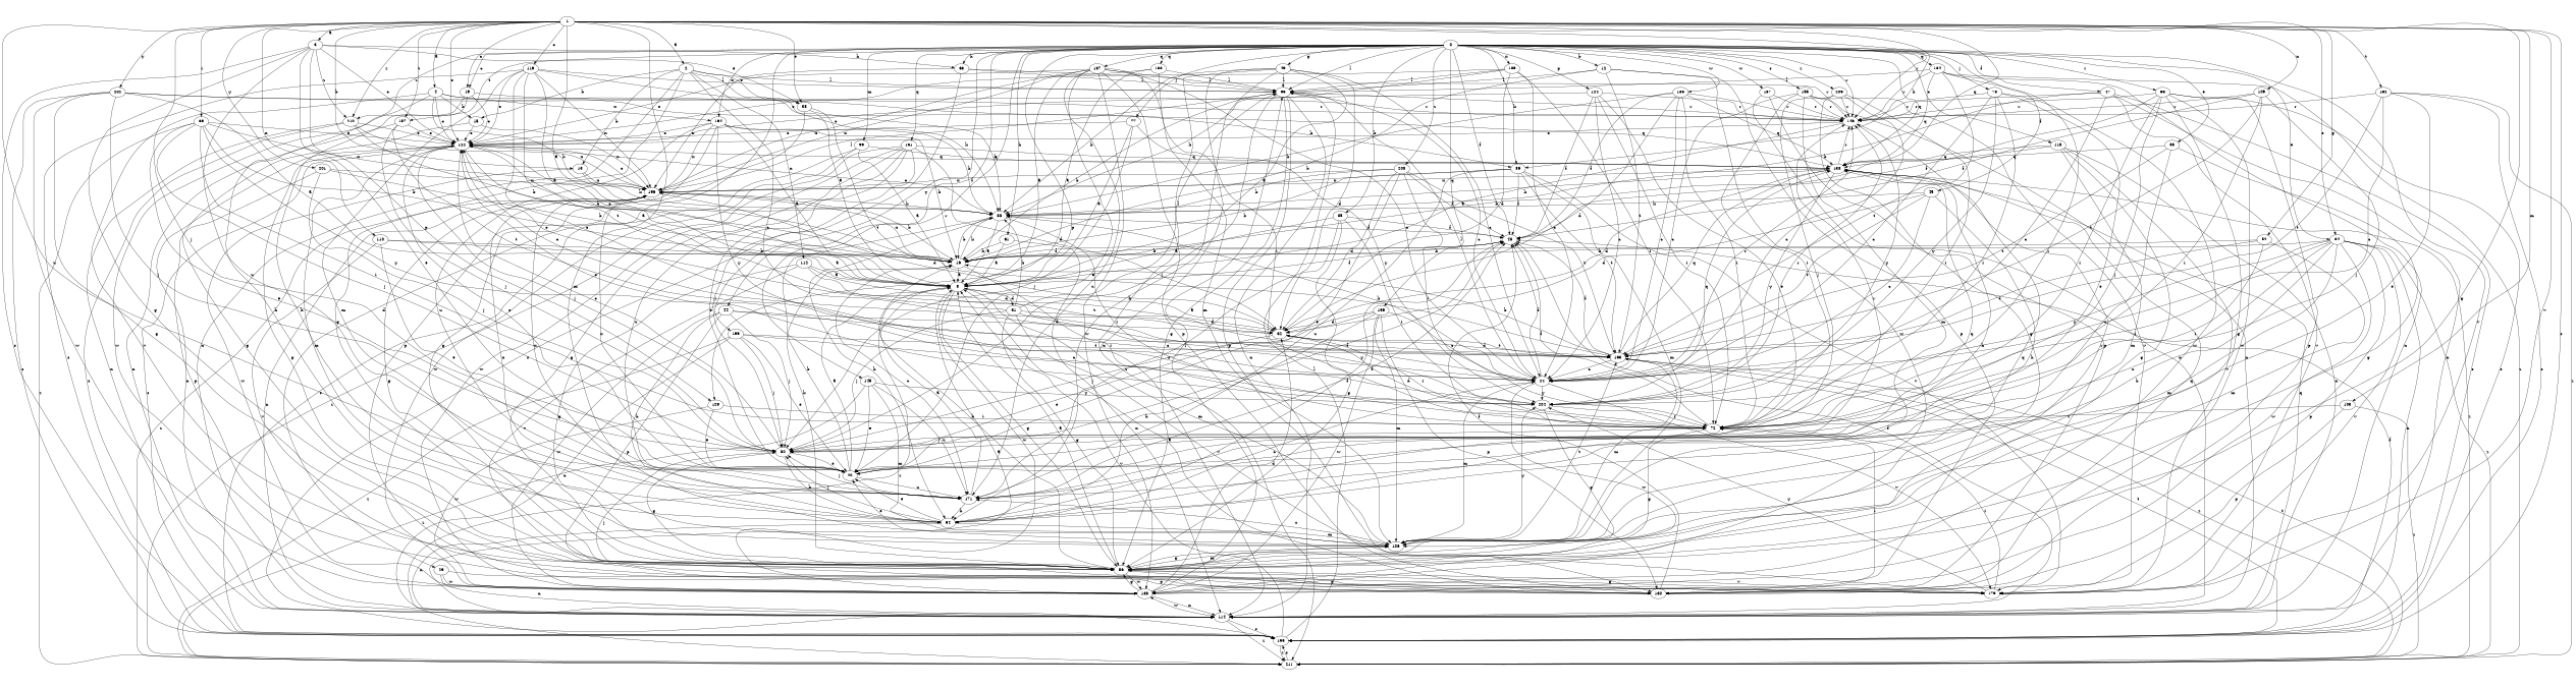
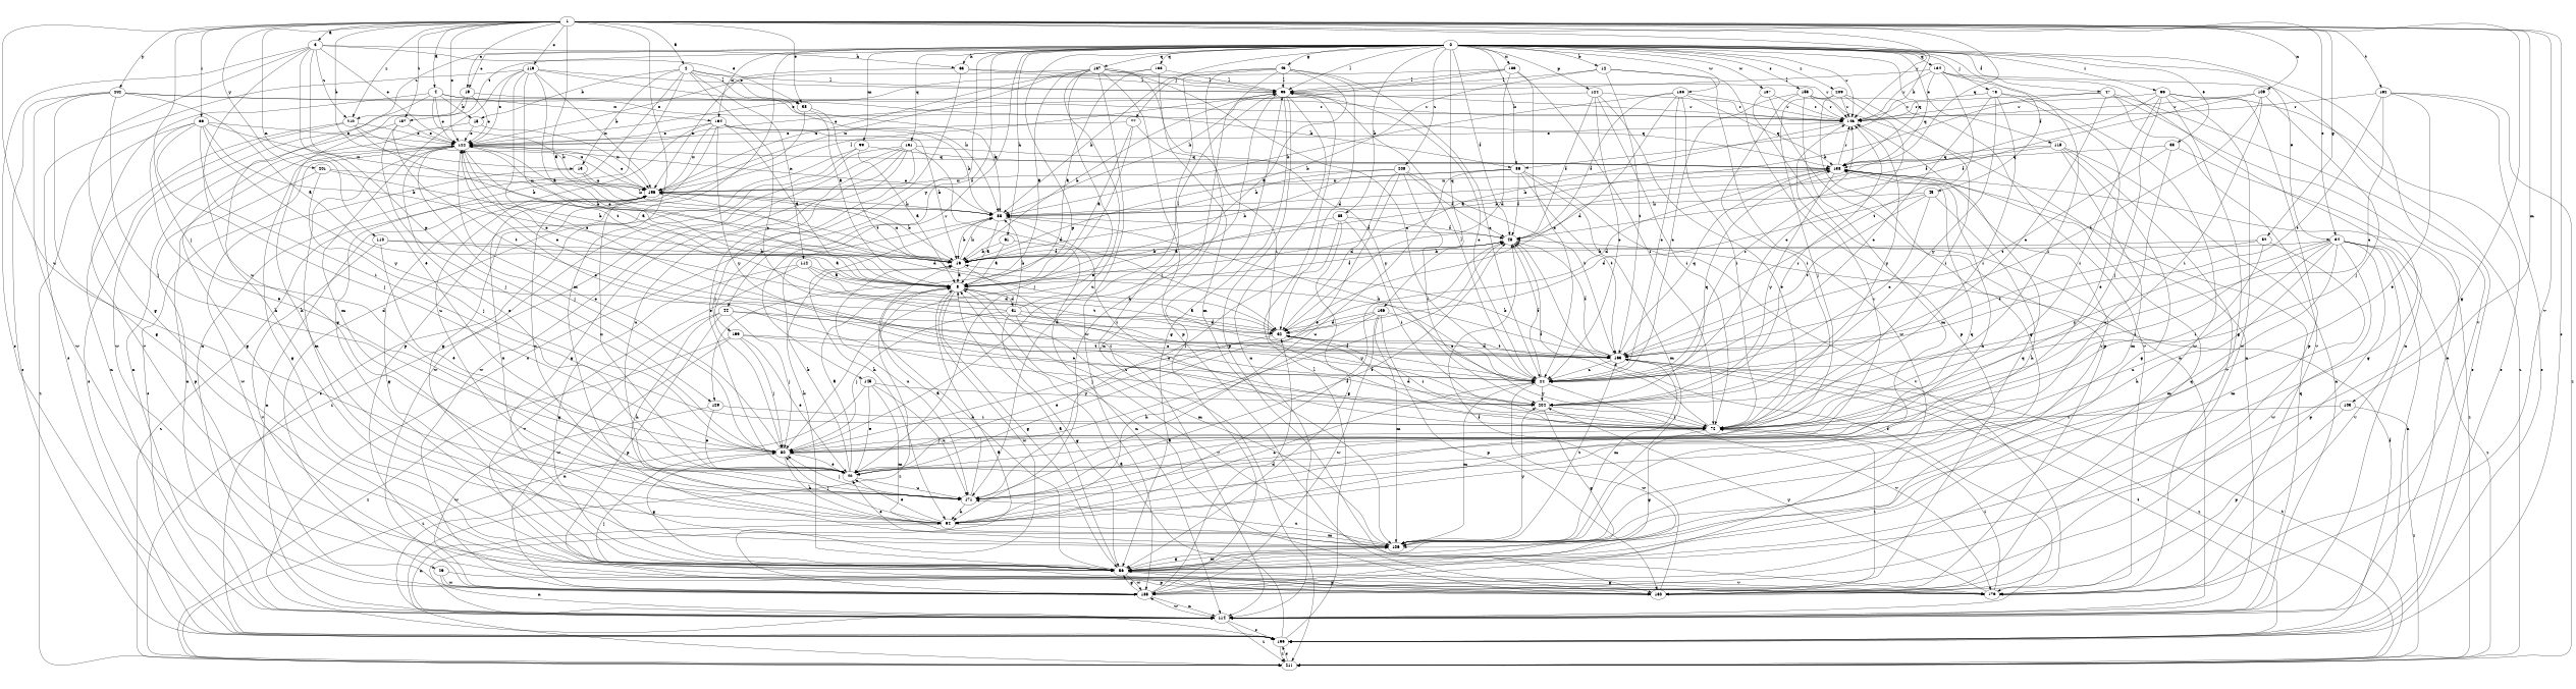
  strict digraph {
    0
    12
    19
    29
    33
    34
    44
    45
    47
    48
    49
    61
    63
    66
    77
    78
    85
    86
    96
    99
    118
    124
    129
    131
    133
    134
    136
    137
    138
    145
    146
    153
    157
    179
    185
    187
    189
    194
    199
    208
    209
    210
    188
    16
    130
    163
    122
    64
    114
    56
    171
    106
    211
    72
    204
    80
    24
    32
    88
    155
    8
    196
    40
    1
    2
    3
    4
    13
    38
    52
    69
    103
    109
    110
    119
    162
    201
    202
    15
    112
    31
    0 -> 12 [label=b]
    0 -> 19 [label=c]
    0 -> 29 [label=d]
    0 -> 33 [label=e]
    0 -> 34 [label=e]
    0 -> 44 [label=f]
    0 -> 45 [label=f]
    0 -> 47 [label=f]
    0 -> 48 [label=f]
    0 -> 49 [label=g]
    0 -> 61 [label=h]
    0 -> 63 [label=h]
    0 -> 66 [label=i]
    0 -> 77 [label=j]
    0 -> 78 [label=j]
    0 -> 85 [label=k]
    0 -> 86 [label=k]
    0 -> 96 [label=l]
    0 -> 99 [label=m]
    0 -> 118 [label=o]
    0 -> 124 [label=p]
    0 -> 129 [label=p]
    0 -> 131 [label=q]
    0 -> 133 [label=q]
    0 -> 134 [label=q]
    0 -> 136 [label=q]
    0 -> 137 [label=q]
    0 -> 138 [label=q]
    0 -> 145 [label=r]
    0 -> 146 [label=r]
    0 -> 153 [label=s]
    0 -> 157 [label=t]
    0 -> 179 [label=v]
    0 -> 185 [label=w]
    0 -> 187 [label=w]
    0 -> 189 [label=x]
    0 -> 194 [label=x]
    0 -> 199 [label=y]
    0 -> 208 [label=z]
    0 -> 209 [label=z]
    0 -> 210 [label=z]
    12 -> 96 [label=l]
    12 -> 188 [label=w]
    12 -> 16 [label=b]
    12 -> 130 [label=p]
    12 -> 163 [label=t]
    19 -> 146 [label=r]
    19 -> 188 [label=w]
    19 -> 122 [label=o]
    19 -> 64 [label=h]
    29 -> 188 [label=w]
    29 -> 130 [label=p]
    29 -> 114 [label=n]
    33 -> 138 [label=q]
    33 -> 163 [label=t]
    33 -> 56 [label=g]
    33 -> 171 [label=u]
    34 -> 179 [label=v]
    34 -> 188 [label=w]
    34 -> 16 [label=b]
    34 -> 130 [label=p]
    34 -> 64 [label=h]
    34 -> 114 [label=n]
    34 -> 171 [label=u]
    34 -> 106 [label=m]
    34 -> 211 [label=z]
    34 -> 72 [label=i]
    34 -> 204 [label=y]
    44 -> 188 [label=w]
    44 -> 130 [label=p]
    44 -> 64 [label=h]
    44 -> 80 [label=j]
    44 -> 24 [label=c]
    44 -> 32 [label=d]
    45 -> 163 [label=t]
    45 -> 64 [label=h]
    45 -> 24 [label=c]
    45 -> 32 [label=d]
    45 -> 88 [label=k]
    47 -> 146 [label=r]
    47 -> 179 [label=v]
    47 -> 114 [label=n]
    47 -> 24 [label=c]
    47 -> 88 [label=k]
    47 -> 155 [label=s]
    48 -> 16 [label=b]
    49 -> 96 [label=l]
    49 -> 64 [label=h]
    49 -> 114 [label=n]
    49 -> 211 [label=z]
    49 -> 24 [label=c]
    49 -> 32 [label=d]
    49 -> 88 [label=k]
    49 -> 8 [label=a]
    61 -> 16 [label=b]
    61 -> 114 [label=n]
    61 -> 8 [label=a]
    63 -> 96 [label=l]
    63 -> 146 [label=r]
    63 -> 155 [label=s]
    63 -> 196 [label=x]
    66 -> 48 [label=f]
    66 -> 146 [label=r]
    66 -> 188 [label=w]
    66 -> 130 [label=p]
    66 -> 56 [label=g]
    66 -> 72 [label=i]
    66 -> 80 [label=j]
    66 -> 155 [label=s]
    77 -> 122 [label=o]
    77 -> 204 [label=y]
    77 -> 80 [label=j]
    77 -> 8 [label=a]
    78 -> 146 [label=r]
    78 -> 188 [label=w]
    78 -> 72 [label=i]
    78 -> 204 [label=y]
    78 -> 24 [label=c]
    78 -> 40 [label=e]
    85 -> 48 [label=f]
    85 -> 56 [label=g]
    85 -> 171 [label=u]
    85 -> 72 [label=i]
    85 -> 8 [label=a]
    86 -> 48 [label=f]
    86 -> 179 [label=v]
    86 -> 16 [label=b]
    86 -> 163 [label=t]
    86 -> 171 [label=u]
    86 -> 106 [label=m]
    86 -> 196 [label=x]
    96 -> 146 [label=r]
    96 -> 16 [label=b]
    96 -> 130 [label=p]
    96 -> 114 [label=n]
    96 -> 56 [label=g]
    96 -> 80 [label=j]
    96 -> 24 [label=c]
    99 -> 138 [label=q]
    99 -> 188 [label=w]
    99 -> 155 [label=s]
    99 -> 8 [label=a]
    118 -> 138 [label=q]
    118 -> 179 [label=v]
    118 -> 16 [label=b]
    118 -> 114 [label=n]
    118 -> 56 [label=g]
    118 -> 106 [label=m]
    124 -> 48 [label=f]
    124 -> 146 [label=r]
    124 -> 122 [label=o]
    124 -> 72 [label=i]
    124 -> 24 [label=c]
    124 -> 40 [label=e]
    129 -> 188 [label=w]
    129 -> 72 [label=i]
    129 -> 40 [label=e]
    131 -> 138 [label=q]
    131 -> 188 [label=w]
    131 -> 56 [label=g]
    131 -> 171 [label=u]
    131 -> 211 [label=z]
    131 -> 80 [label=j]
    131 -> 32 [label=d]
    131 -> 40 [label=e]
    133 -> 96 [label=l]
    133 -> 106 [label=m]
    133 -> 8 [label=a]
    133 -> 196 [label=x]
    134 -> 96 [label=l]
    134 -> 138 [label=q]
    134 -> 146 [label=r]
    134 -> 163 [label=t]
    134 -> 114 [label=n]
    134 -> 211 [label=z]
    134 -> 72 [label=i]
    136 -> 188 [label=w]
    136 -> 130 [label=p]
    136 -> 64 [label=h]
    136 -> 106 [label=m]
    136 -> 80 [label=j]
    136 -> 24 [label=c]
    136 -> 32 [label=d]
    137 -> 96 [label=l]
    137 -> 188 [label=w]
    137 -> 130 [label=p]
    137 -> 122 [label=o]
    137 -> 171 [label=u]
    137 -> 72 [label=i]
    137 -> 24 [label=c]
    137 -> 8 [label=a]
    137 -> 196 [label=x]
    137 -> 40 [label=e]
    138 -> 146 [label=r]
    138 -> 64 [label=h]
    138 -> 211 [label=z]
    138 -> 204 [label=y]
    138 -> 32 [label=d]
    138 -> 88 [label=k]
    138 -> 196 [label=x]
    145 -> 171 [label=u]
    145 -> 106 [label=m]
    145 -> 211 [label=z]
    145 -> 204 [label=y]
    145 -> 40 [label=e]
    146 -> 122 [label=o]
    146 -> 204 [label=y]
    146 -> 8 [label=a]
    153 -> 146 [label=r]
    153 -> 179 [label=v]
    153 -> 114 [label=n]
    153 -> 106 [label=m]
    153 -> 72 [label=i]
    153 -> 24 [label=c]
    157 -> 163 [label=t]
    157 -> 122 [label=o]
    157 -> 114 [label=n]
    157 -> 80 [label=j]
    179 -> 56 [label=g]
    179 -> 72 [label=i]
    179 -> 204 [label=y]
    179 -> 80 [label=j]
    185 -> 48 [label=f]
    185 -> 138 [label=q]
    185 -> 146 [label=r]
    185 -> 72 [label=i]
    185 -> 24 [label=c]
    185 -> 32 [label=d]
    185 -> 88 [label=k]
    187 -> 146 [label=r]
    187 -> 130 [label=p]
    187 -> 114 [label=n]
    189 -> 96 [label=l]
    189 -> 122 [label=o]
    189 -> 72 [label=i]
    189 -> 24 [label=c]
    189 -> 32 [label=d]
    189 -> 88 [label=k]
    194 -> 16 [label=b]
    194 -> 122 [label=o]
    194 -> 56 [label=g]
    194 -> 171 [label=u]
    194 -> 204 [label=y]
    194 -> 88 [label=k]
    194 -> 8 [label=a]
    194 -> 196 [label=x]
    199 -> 163 [label=t]
    199 -> 114 [label=n]
    199 -> 211 [label=z]
    199 -> 80 [label=j]
    199 -> 24 [label=c]
    199 -> 40 [label=e]
    208 -> 48 [label=f]
    208 -> 163 [label=t]
    208 -> 72 [label=i]
    208 -> 32 [label=d]
    208 -> 88 [label=k]
    208 -> 196 [label=x]
    208 -> 40 [label=e]
    209 -> 146 [label=r]
    209 -> 56 [label=g]
    209 -> 72 [label=i]
    209 -> 80 [label=j]
    209 -> 24 [label=c]
    210 -> 16 [label=b]
    210 -> 122 [label=o]
    210 -> 114 [label=n]
    210 -> 155 [label=s]
    210 -> 196 [label=x]
    188 -> 96 [label=l]
    188 -> 114 [label=n]
    188 -> 56 [label=g]
    188 -> 32 [label=d]
    16 -> 48 [label=f]
    16 -> 122 [label=o]
    16 -> 171 [label=u]
    16 -> 72 [label=i]
    16 -> 88 [label=k]
    16 -> 8 [label=a]
    16 -> 196 [label=x]
    130 -> 48 [label=f]
    130 -> 138 [label=q]
    130 -> 72 [label=i]
    130 -> 8 [label=a]
    163 -> 48 [label=f]
    163 -> 138 [label=q]
    163 -> 16 [label=b]
    163 -> 106 [label=m]
    163 -> 211 [label=z]
    163 -> 24 [label=c]
    163 -> 32 [label=d]
    122 -> 138 [label=q]
    122 -> 16 [label=b]
    122 -> 114 [label=n]
    122 -> 56 [label=g]
    122 -> 106 [label=m]
    122 -> 80 [label=j]
    122 -> 155 [label=s]
    122 -> 8 [label=a]
    64 -> 48 [label=f]
    64 -> 114 [label=n]
    64 -> 106 [label=m]
    64 -> 80 [label=j]
    64 -> 24 [label=c]
    64 -> 196 [label=x]
    64 -> 40 [label=e]
    114 -> 48 [label=f]
    114 -> 138 [label=q]
    114 -> 188 [label=w]
    114 -> 211 [label=z]
    114 -> 155 [label=s]
    114 -> 8 [label=a]
    56 -> 146 [label=r]
    56 -> 179 [label=v]
    56 -> 188 [label=w]
    56 -> 16 [label=b]
    56 -> 130 [label=p]
    56 -> 106 [label=m]
    56 -> 88 [label=k]
    56 -> 8 [label=a]
    171 -> 48 [label=f]
    171 -> 138 [label=q]
    171 -> 64 [label=h]
    171 -> 80 [label=j]
    171 -> 8 [label=a]
    171 -> 196 [label=x]
    106 -> 138 [label=q]
    106 -> 163 [label=t]
    106 -> 56 [label=g]
    106 -> 171 [label=u]
    106 -> 204 [label=y]
    106 -> 40 [label=e]
    211 -> 163 [label=t]
    211 -> 155 [label=s]
    72 -> 48 [label=f]
    72 -> 56 [label=g]
    72 -> 80 [label=j]
    72 -> 32 [label=d]
    204 -> 138 [label=q]
    204 -> 146 [label=r]
    204 -> 122 [label=o]
    204 -> 56 [label=g]
    204 -> 72 [label=i]
    80 -> 48 [label=f]
    80 -> 122 [label=o]
    80 -> 64 [label=h]
    80 -> 56 [label=g]
    80 -> 40 [label=e]
    24 -> 48 [label=f]
    24 -> 96 [label=l]
    24 -> 146 [label=r]
    24 -> 179 [label=v]
    24 -> 188 [label=w]
    24 -> 106 [label=m]
    24 -> 204 [label=y]
    24 -> 88 [label=k]
    32 -> 163 [label=t]
    32 -> 122 [label=o]
    32 -> 72 [label=i]
    32 -> 8 [label=a]
    32 -> 40 [label=e]
    88 -> 48 [label=f]
    88 -> 16 [label=b]
    88 -> 122 [label=o]
    88 -> 64 [label=h]
    88 -> 72 [label=i]
    88 -> 8 [label=a]
    155 -> 48 [label=f]
    155 -> 96 [label=l]
    155 -> 163 [label=t]
    155 -> 211 [label=z]
-   155 -> 8 [label=v]
+   155 -> 8 [label=a]
    8 -> 48 [label=f]
    8 -> 188 [label=w]
    8 -> 56 [label=g]
    8 -> 106 [label=m]
    8 -> 211 [label=z]
    8 -> 31 [label=d]
    196 -> 96 [label=l]
    196 -> 16 [label=b]
    196 -> 122 [label=o]
    196 -> 114 [label=n]
    196 -> 56 [label=g]
    196 -> 211 [label=z]
    196 -> 32 [label=d]
    196 -> 88 [label=k]
    40 -> 146 [label=r]
    40 -> 16 [label=b]
    40 -> 122 [label=o]
    40 -> 171 [label=u]
    40 -> 8 [label=a]
    40 -> 196 [label=x]
    1 -> 19 [label=c]
    1 -> 34 [label=e]
    1 -> 86 [label=k]
    1 -> 138 [label=q]
    1 -> 146 [label=r]
    1 -> 157 [label=t]
    1 -> 179 [label=v]
    1 -> 210 [label=z]
    1 -> 122 [label=o]
    1 -> 56 [label=g]
    1 -> 171 [label=u]
    1 -> 106 [label=m]
    1 -> 80 [label=j]
    1 -> 155 [label=s]
    1 -> 8 [label=a]
    1 -> 2 [label=a]
    1 -> 3 [label=a]
    1 -> 4 [label=a]
    1 -> 13 [label=b]
    1 -> 38 [label=e]
    1 -> 52 [label=g]
    1 -> 69 [label=i]
    1 -> 103 [label=m]
    1 -> 109 [label=n]
    1 -> 110 [label=n]
    1 -> 119 [label=o]
    1 -> 162 [label=t]
    1 -> 201 [label=y]
    1 -> 202 [label=y]
    2 -> 96 [label=l]
    2 -> 114 [label=n]
    2 -> 56 [label=g]
    2 -> 24 [label=c]
    2 -> 8 [label=a]
    2 -> 13 [label=b]
    2 -> 38 [label=e]
    2 -> 15 [label=b]
    2 -> 112 [label=n]
    3 -> 63 [label=h]
    3 -> 129 [label=p]
    3 -> 210 [label=z]
    3 -> 122 [label=o]
    3 -> 56 [label=g]
    3 -> 171 [label=u]
    3 -> 155 [label=s]
    3 -> 40 [label=e]
    3 -> 38 [label=e]
    4 -> 86 [label=k]
    4 -> 179 [label=v]
    4 -> 194 [label=x]
    4 -> 122 [label=o]
    4 -> 64 [label=h]
    4 -> 88 [label=k]
    4 -> 15 [label=b]
    13 -> 188 [label=w]
    13 -> 88 [label=k]
    13 -> 196 [label=x]
    38 -> 130 [label=p]
    38 -> 163 [label=t]
    38 -> 88 [label=k]
    52 -> 16 [label=b]
    52 -> 163 [label=t]
    52 -> 106 [label=m]
    52 -> 72 [label=i]
    69 -> 16 [label=b]
    69 -> 122 [label=o]
    69 -> 211 [label=z]
    69 -> 72 [label=i]
    69 -> 204 [label=y]
    69 -> 80 [label=j]
    69 -> 196 [label=x]
    69 -> 40 [label=e]
    103 -> 130 [label=p]
    103 -> 211 [label=z]
    103 -> 72 [label=i]
    109 -> 48 [label=f]
    109 -> 146 [label=r]
    109 -> 163 [label=t]
    109 -> 72 [label=i]
    109 -> 80 [label=j]
    110 -> 179 [label=v]
    110 -> 16 [label=b]
    110 -> 8 [label=a]
    110 -> 40 [label=e]
    119 -> 96 [label=l]
    119 -> 163 [label=t]
    119 -> 122 [label=o]
    119 -> 106 [label=m]
    119 -> 24 [label=c]
    119 -> 88 [label=k]
    119 -> 155 [label=s]
    119 -> 8 [label=a]
    119 -> 196 [label=x]
    162 -> 146 [label=r]
    162 -> 163 [label=t]
    162 -> 211 [label=z]
    162 -> 24 [label=c]
    162 -> 155 [label=s]
    162 -> 40 [label=e]
    201 -> 16 [label=b]
    201 -> 130 [label=p]
    201 -> 80 [label=j]
    201 -> 196 [label=x]
    202 -> 138 [label=q]
    202 -> 146 [label=r]
    202 -> 188 [label=w]
    202 -> 56 [label=g]
    202 -> 80 [label=j]
    202 -> 155 [label=s]
    202 -> 8 [label=a]
    15 -> 122 [label=o]
    15 -> 56 [label=g]
    15 -> 196 [label=x]
    112 -> 179 [label=v]
    112 -> 163 [label=t]
    112 -> 56 [label=g]
    112 -> 32 [label=d]
    112 -> 8 [label=a]
    31 -> 96 [label=l]
    31 -> 179 [label=v]
    31 -> 122 [label=o]
    31 -> 56 [label=g]
    31 -> 204 [label=y]
    31 -> 80 [label=j]
    31 -> 32 [label=d]
    31 -> 88 [label=k]
  }
